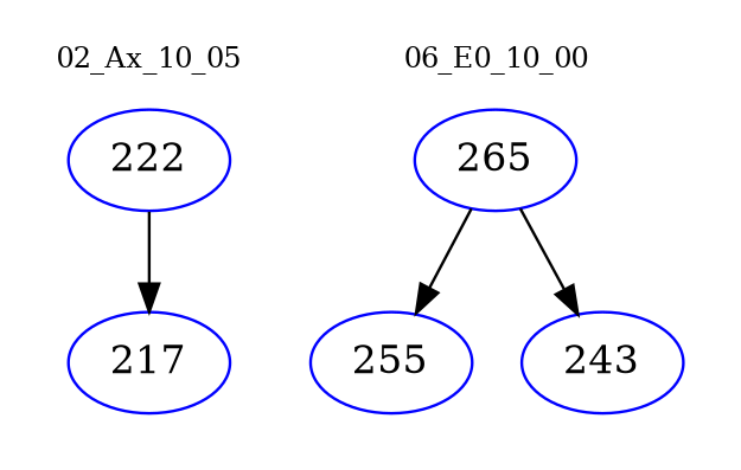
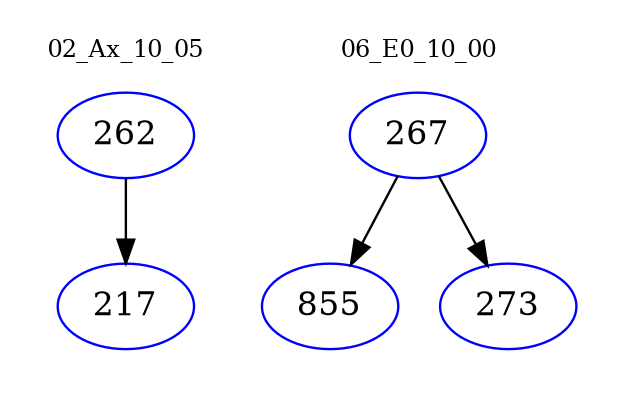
  digraph {
    node [color=blue]
    edge [color=black]
-   n1 [label=222]
+   n1 [label=262]
    n2 [label=217]
-   n3 [label=265]
-   n4 [label=255]
-   n5 [label=243]
+   n3 [label=267]
+   n4 [label=855]
+   n5 [label=273]
    subgraph cluster_1 {
      color=white
      fontsize=10
      label="02_Ax_10_05"
      n1
      n2
    }
    subgraph cluster_2 {
      color=white
      fontsize=10
      label="06_E0_10_00"
      n3
      n4
      n5
    }
    n1 -> n2
    n3 -> n4
    n3 -> n5
  }
